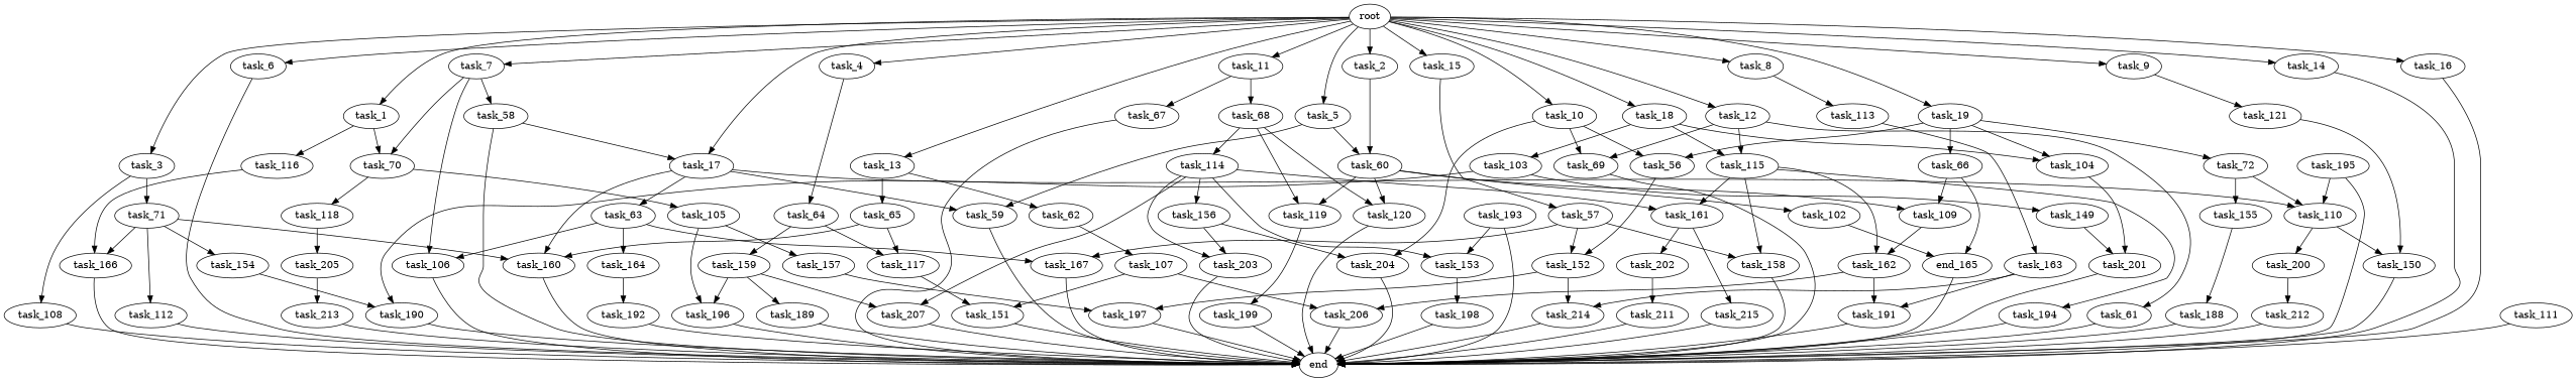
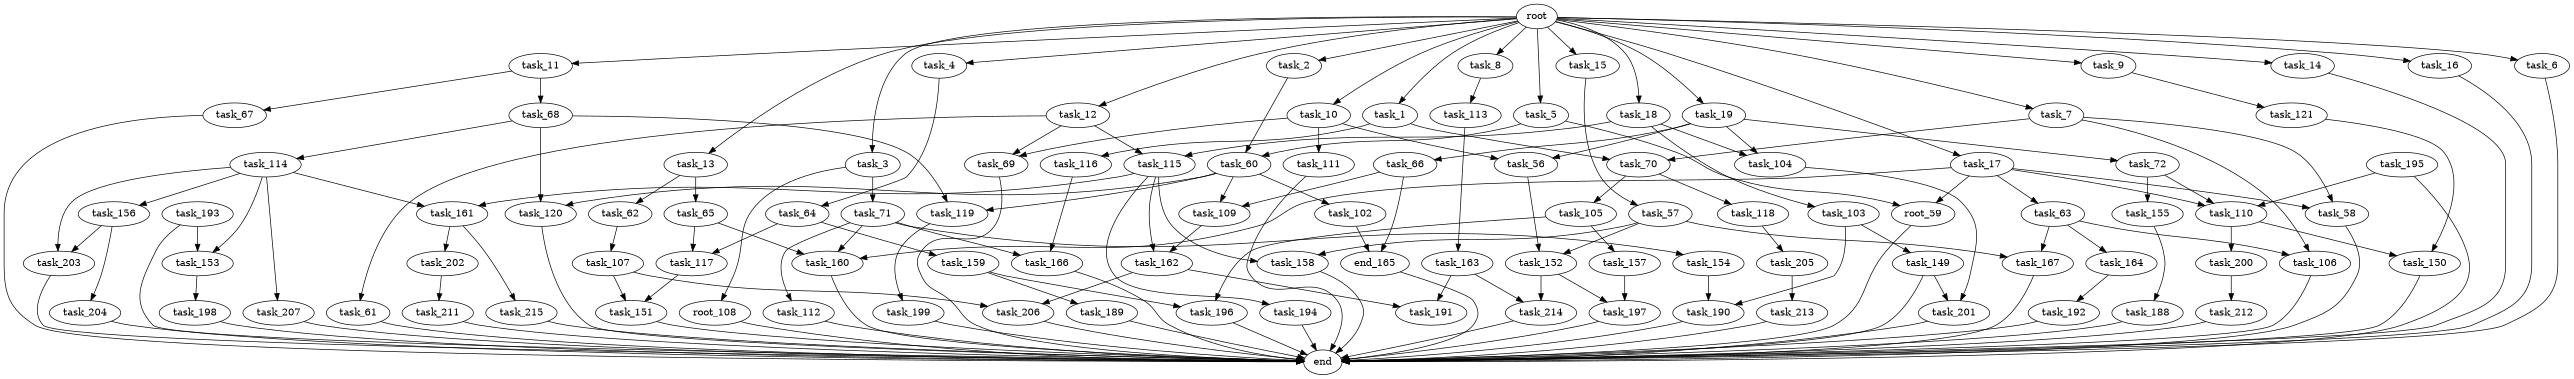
  digraph {
    root
    task_1
    task_2
    task_3
    task_4
    task_5
    task_6
    task_7
    task_8
    task_9
    task_10
    task_11
    task_12
    task_13
    task_14
    task_15
    task_16
    task_17
    task_18
    task_19
    task_70
    task_116
    task_60
    task_71
-   task_108
+   task_108 [label=root_108]
    task_64
-   task_59
+   task_59 [label=root_59]
    end
    task_58
    task_106
    task_113
    task_121
    task_56
    task_69
    task_111
    task_67
    task_68
    task_61
    task_115
    task_62
    task_65
    task_57
    task_63
    task_110
    task_160
    task_103
    task_104
    task_66
    task_72
    task_105
    task_118
    task_166
    task_102
    task_109
    task_119
    task_120
    task_112
    task_154
    task_117
    task_159
    task_163
    task_150
    task_152
    task_114
    task_158
    task_162
    task_161
    task_194
    task_107
    task_167
    task_164
    task_200
    task_149
    task_190
    task_201
    n76 [label=end_165]
    task_155
    task_197
    task_214
    task_199
    task_151
    task_206
    task_192
    task_196
    task_207
    task_189
    task_153
    task_156
    task_203
    task_157
    task_205
    task_188
    task_191
    task_195
    task_212
    task_198
    task_204
    task_202
    task_215
    task_213
    task_193
    task_211
    root -> task_1
    root -> task_2
    root -> task_3
    root -> task_4
    root -> task_5
    root -> task_6
    root -> task_7
    root -> task_8
    root -> task_9
    root -> task_10
    root -> task_11
    root -> task_12
    root -> task_13
    root -> task_14
    root -> task_15
    root -> task_16
    root -> task_17
    root -> task_18
    root -> task_19
    task_1 -> task_70
    task_1 -> task_116
    task_2 -> task_60
    task_3 -> task_71
    task_3 -> task_108
    task_4 -> task_64
    task_5 -> task_60
    task_5 -> task_59
    task_6 -> end
    task_7 -> task_70
    task_7 -> task_58
    task_7 -> task_106
    task_8 -> task_113
    task_9 -> task_121
    task_10 -> task_56
    task_10 -> task_69
-   task_10 -> task_204
+   task_10 -> task_111
    task_11 -> task_67
    task_11 -> task_68
    task_12 -> task_69
    task_12 -> task_61
    task_12 -> task_115
    task_13 -> task_62
    task_13 -> task_65
    task_14 -> end
    task_15 -> task_57
    task_16 -> end
    task_17 -> task_59
-   task_58 -> task_17
+   task_17 -> task_58
    task_17 -> task_63
    task_17 -> task_110
    task_17 -> task_160
    task_18 -> task_115
    task_18 -> task_103
    task_18 -> task_104
    task_19 -> task_56
    task_19 -> task_104
    task_19 -> task_66
    task_19 -> task_72
    task_70 -> task_105
    task_70 -> task_118
    task_116 -> task_166
    task_60 -> task_102
    task_60 -> task_109
    task_60 -> task_119
    task_60 -> task_120
    task_71 -> task_160
    task_71 -> task_166
    task_71 -> task_112
    task_71 -> task_154
    task_108 -> end
    task_64 -> task_117
    task_64 -> task_159
    task_59 -> end
    task_58 -> end
    task_106 -> end
    task_113 -> task_163
    task_121 -> task_150
    task_56 -> task_152
    task_69 -> end
    task_111 -> end
    task_67 -> end
    task_68 -> task_119
    task_68 -> task_120
    task_68 -> task_114
    task_61 -> end
    task_115 -> task_158
    task_115 -> task_162
    task_115 -> task_161
    task_115 -> task_194
    task_62 -> task_107
    task_65 -> task_160
    task_65 -> task_117
    task_57 -> task_152
    task_57 -> task_158
    task_57 -> task_167
    task_63 -> task_106
    task_63 -> task_167
    task_63 -> task_164
    task_110 -> task_150
    task_110 -> task_200
    task_160 -> end
    task_103 -> task_149
    task_103 -> task_190
    task_104 -> task_201
    task_66 -> task_109
    task_66 -> n76
    task_72 -> task_110
    task_72 -> task_155
    task_105 -> task_196
    task_105 -> task_157
    task_118 -> task_205
    task_166 -> end
    task_102 -> n76
    task_109 -> task_162
    task_119 -> task_199
    task_120 -> end
    task_112 -> end
    task_154 -> task_190
    task_117 -> task_151
    task_159 -> task_196
-   task_159 -> task_207
    task_159 -> task_189
    task_163 -> task_214
    task_163 -> task_191
    task_150 -> end
    task_152 -> task_197
    task_152 -> task_214
    task_114 -> task_161
    task_114 -> task_207
    task_114 -> task_153
    task_114 -> task_156
    task_114 -> task_203
    task_158 -> end
    task_162 -> task_206
    task_162 -> task_191
    task_161 -> task_202
    task_161 -> task_215
    task_194 -> end
    task_107 -> task_151
    task_107 -> task_206
    task_167 -> end
    task_164 -> task_192
    task_200 -> task_212
    task_149 -> task_201
    task_190 -> end
    task_201 -> end
    n76 -> end
    task_155 -> task_188
    task_197 -> end
    task_214 -> end
    task_199 -> end
    task_151 -> end
    task_206 -> end
    task_192 -> end
    task_196 -> end
    task_207 -> end
    task_189 -> end
    task_153 -> task_198
    task_156 -> task_203
    task_156 -> task_204
    task_203 -> end
    task_157 -> task_197
    task_205 -> task_213
    task_188 -> end
-   task_191 -> end
+   task_149 -> end
    task_195 -> end
    task_195 -> task_110
    task_212 -> end
    task_198 -> end
    task_204 -> end
    task_202 -> task_211
    task_215 -> end
    task_213 -> end
    task_193 -> end
    task_193 -> task_153
    task_211 -> end
  }
